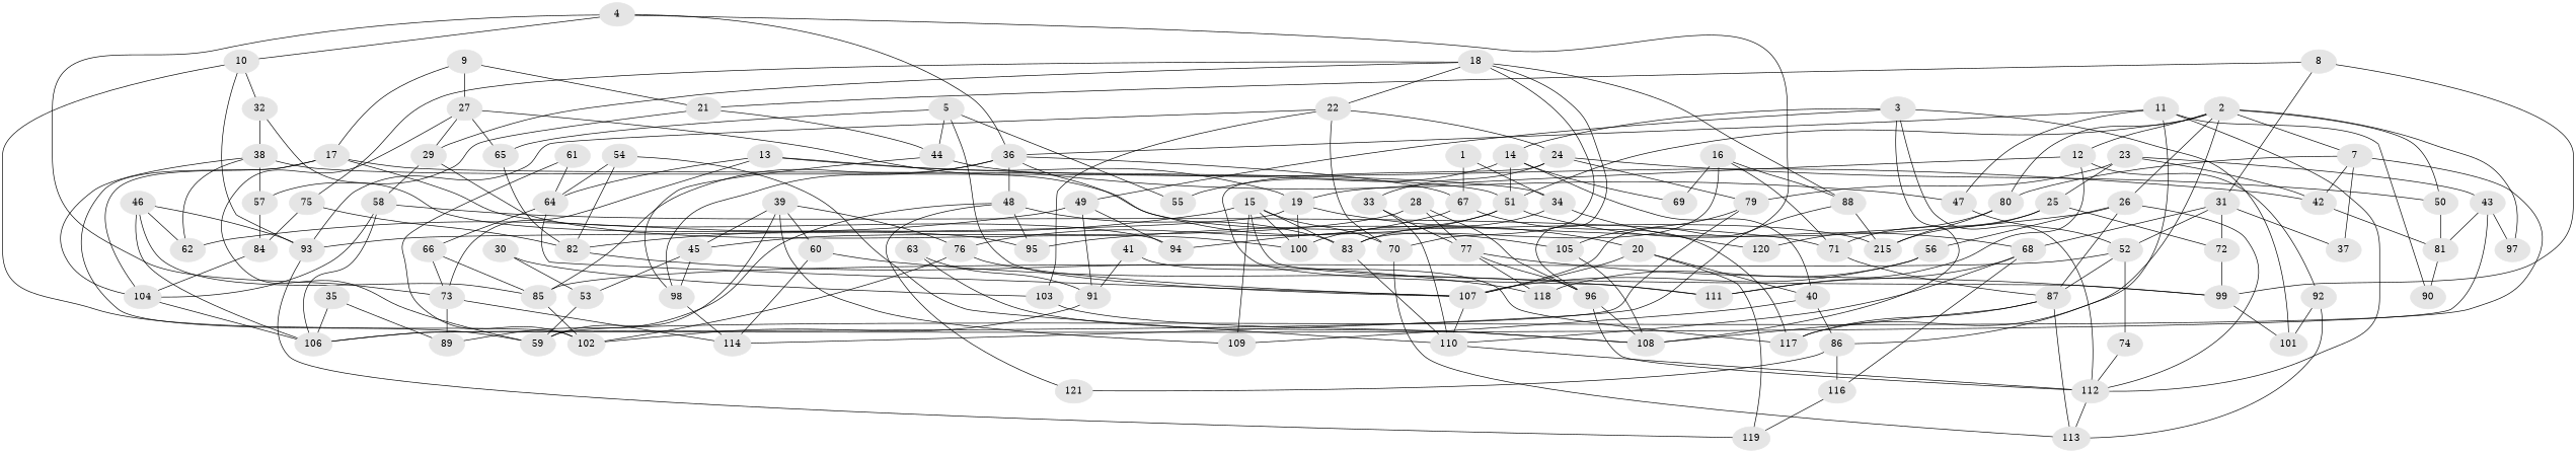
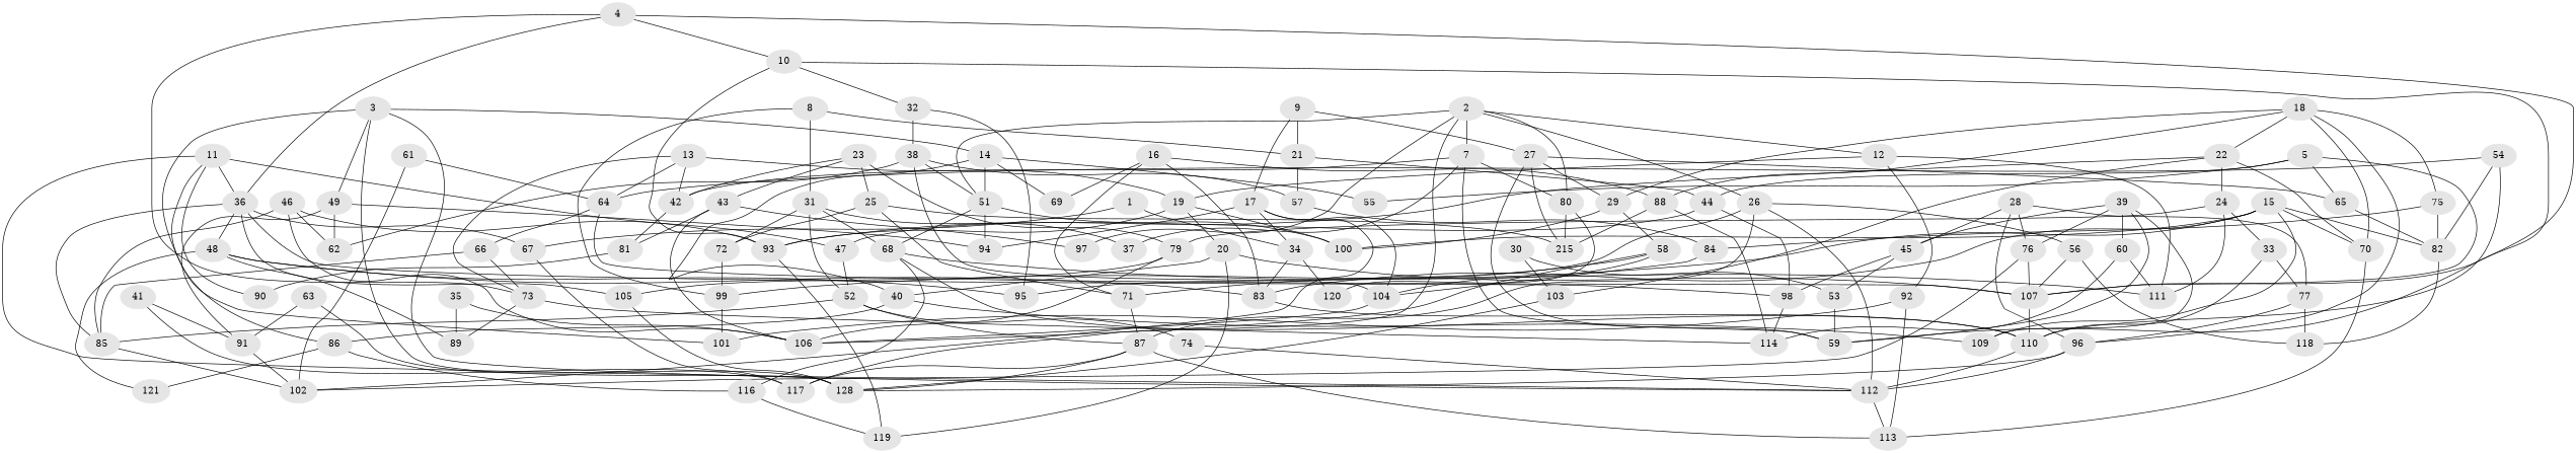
  graph {
    node [color=gray90 style=filled]
    1
    34
    67
    83
    120
    117
    76
    2
    7
    12
    26
-   50
    51
    80
    97
    37
    42
    59
    19
    92
    111
    112
    56
    87
    95
    81
    100
    94
    68
    n30 [label=215]
    3
    14
    49
    101
-   108
+   108 [label=128]
    55
    40
    69
    62
    91
    113
    4
    10
    36
    73
    107
    32
    93
    105
    48
    85
    98
    89
    114
    110
    5
    44
    65
    47
    82
    46
    106
    63
    8
    21
    31
    99
    57
    72
    52
    9
    17
    27
    102
    104
    29
    38
    119
    11
    86
    90
    121
    116
    20
    13
    64
    66
    109
    15
    70
    118
    16
    71
    88
    18
    22
    75
    96
    24
    103
    58
    84
    79
    33
    23
    25
    43
    77
    28
    45
    53
    30
    74
    35
    39
    60
    41
    54
    61
    1 -- 34
    1 -- 67
    34 -- 83
    34 -- 120
    67 -- 117
-   67 -- 76
+   28 -- 76
    83 -- 110
    76 -- 107
    76 -- 102
    2 -- 117
    2 -- 7
    2 -- 12
    2 -- 26
-   2 -- 50
    2 -- 51
    2 -- 80
    2 -- 97
    7 -- 80
    7 -- 37
    7 -- 42
    7 -- 59
    12 -- 19
    12 -- 92
    12 -- 111
    26 -- 112
    26 -- 56
    26 -- 87
    26 -- 95
-   50 -- 81
    51 -- 100
    51 -- 94
    51 -- 68
    80 -- 120
    80 -- n30
    42 -- 81
    19 -- 100
    19 -- 93
    19 -- 20
    92 -- 101
    92 -- 113
    112 -- 113
    56 -- 107
    56 -- 118
    87 -- 117
    87 -- 108
    87 -- 113
    81 -- 90
    68 -- 111
    68 -- 110
    68 -- 116
    3 -- 112
    3 -- 14
    3 -- 49
    3 -- 101
    3 -- 108
    14 -- 51
    14 -- 55
    14 -- 40
    14 -- 69
    49 -- 94
    49 -- 62
    49 -- 91
    40 -- 86
    40 -- 109
    91 -- 102
    4 -- 10
    4 -- 36
    4 -- 73
    4 -- 107
    10 -- 59
    10 -- 32
    10 -- 93
    36 -- 67
    36 -- 105
    36 -- 48
    36 -- 85
    36 -- 98
    73 -- 89
    73 -- 114
    107 -- 110
    32 -- 95
    32 -- 38
    93 -- 119
    105 -- 108
    48 -- 83
    48 -- 95
    48 -- 89
    48 -- 121
    85 -- 102
    98 -- 114
    110 -- 112
    5 -- 55
    5 -- 107
    5 -- 44
    5 -- 65
    44 -- 98
    44 -- 47
    65 -- 82
    47 -- 52
    82 -- 118
    46 -- 62
    46 -- 93
    46 -- 85
    46 -- 106
    63 -- 108
    63 -- 91
    8 -- 21
    8 -- 31
    8 -- 99
    21 -- 44
    21 -- 57
    31 -- 37
    31 -- 68
    31 -- 72
    31 -- 52
    99 -- 101
    57 -- 84
    72 -- 99
    52 -- 87
    52 -- 85
    52 -- 74
    9 -- 21
    9 -- 17
    9 -- 27
    17 -- 34
    17 -- 94
    17 -- 102
    17 -- 104
    27 -- 59
    27 -- n30
    27 -- 65
    27 -- 29
    104 -- 106
    29 -- 100
    29 -- 58
    38 -- 51
    38 -- 62
    38 -- 57
    38 -- 104
    11 -- 112
    11 -- 36
    11 -- 47
    11 -- 86
    11 -- 90
    86 -- 121
    86 -- 116
    116 -- 119
    20 -- 40
    20 -- 107
    20 -- 119
    13 -- 42
    13 -- 19
    13 -- 73
    13 -- 64
    64 -- 107
    64 -- 66
    66 -- 73
    66 -- 85
    15 -- 83
    15 -- 100
    15 -- 82
    15 -- 99
    15 -- 109
    15 -- 70
    70 -- 113
    16 -- 83
    16 -- 69
    16 -- 71
    16 -- 88
    71 -- 87
    88 -- n30
    88 -- 114
    18 -- 29
    18 -- 70
    18 -- 88
    18 -- 22
    18 -- 75
    18 -- 96
    22 -- 93
    22 -- 70
    22 -- 24
    22 -- 103
    75 -- 82
    75 -- 84
    96 -- 112
    96 -- 108
-   24 -- 50
    24 -- 111
    24 -- 79
    24 -- 33
    103 -- 108
    58 -- 106
    58 -- 104
    58 -- 71
    84 -- 104
    79 -- 105
    79 -- 106
    33 -- 110
    33 -- 77
    23 -- 42
    23 -- 79
    23 -- 25
    23 -- 43
    25 -- n30
    25 -- 72
    25 -- 71
    43 -- 97
    43 -- 81
    43 -- 106
-   77 -- 99
    77 -- 118
    77 -- 96
    28 -- 96
    28 -- 77
    28 -- 45
    45 -- 98
    45 -- 53
    53 -- 59
    30 -- 103
    30 -- 53
    74 -- 112
    35 -- 89
    35 -- 106
    39 -- 76
    39 -- 59
    39 -- 109
    39 -- 45
    39 -- 60
    60 -- 111
    60 -- 114
    41 -- 117
    41 -- 91
    54 -- 110
    54 -- 82
    54 -- 64
    61 -- 102
    61 -- 64
  }
